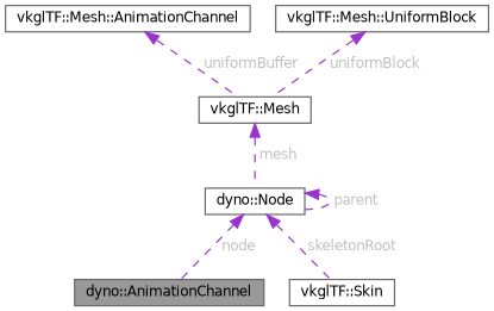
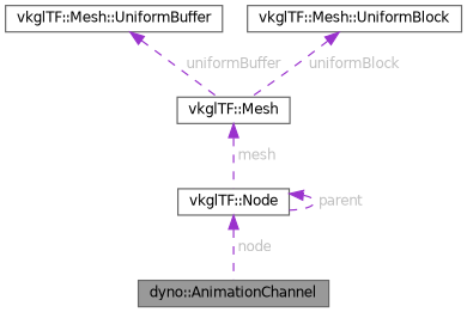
  digraph {
    node [color=gray40 fillcolor=white fontname=Helvetica fontsize=10 shape=box style=filled]
    edge [color=darkorchid3 dir=back fontcolor=grey fontname=Helvetica fontsize=10 labelfontname=Helvetica labelfontsize=10 style=dashed]
    n1 [fillcolor=grey60 fontcolor=black height=0.2 label="dyno::AnimationChannel" width=0.4]
-   n2 [height=0.2 label="dyno::Node" width=0.4]
-   n3 [height=0.2 label="vkglTF::Skin" width=0.4]
+   n2 [height=0.2 label="vkglTF::Node" width=0.4]
    n4 [height=0.2 label="vkglTF::Mesh" width=0.4]
-   n5 [height=0.2 label="vkglTF::Mesh::AnimationChannel" width=0.4]
+   n5 [height=0.2 label="vkglTF::Mesh::UniformBuffer" width=0.4]
    n6 [height=0.2 label="vkglTF::Mesh::UniformBlock" width=0.4]
    n2 -> n1 [label=" node"]
    n2 -> n2 [label=" parent"]
-   n2 -> n3 [label=" skeletonRoot"]
    n4 -> n2 [label=" mesh"]
    n5 -> n4 [label=" uniformBuffer"]
    n6 -> n4 [label=" uniformBlock"]
  }
